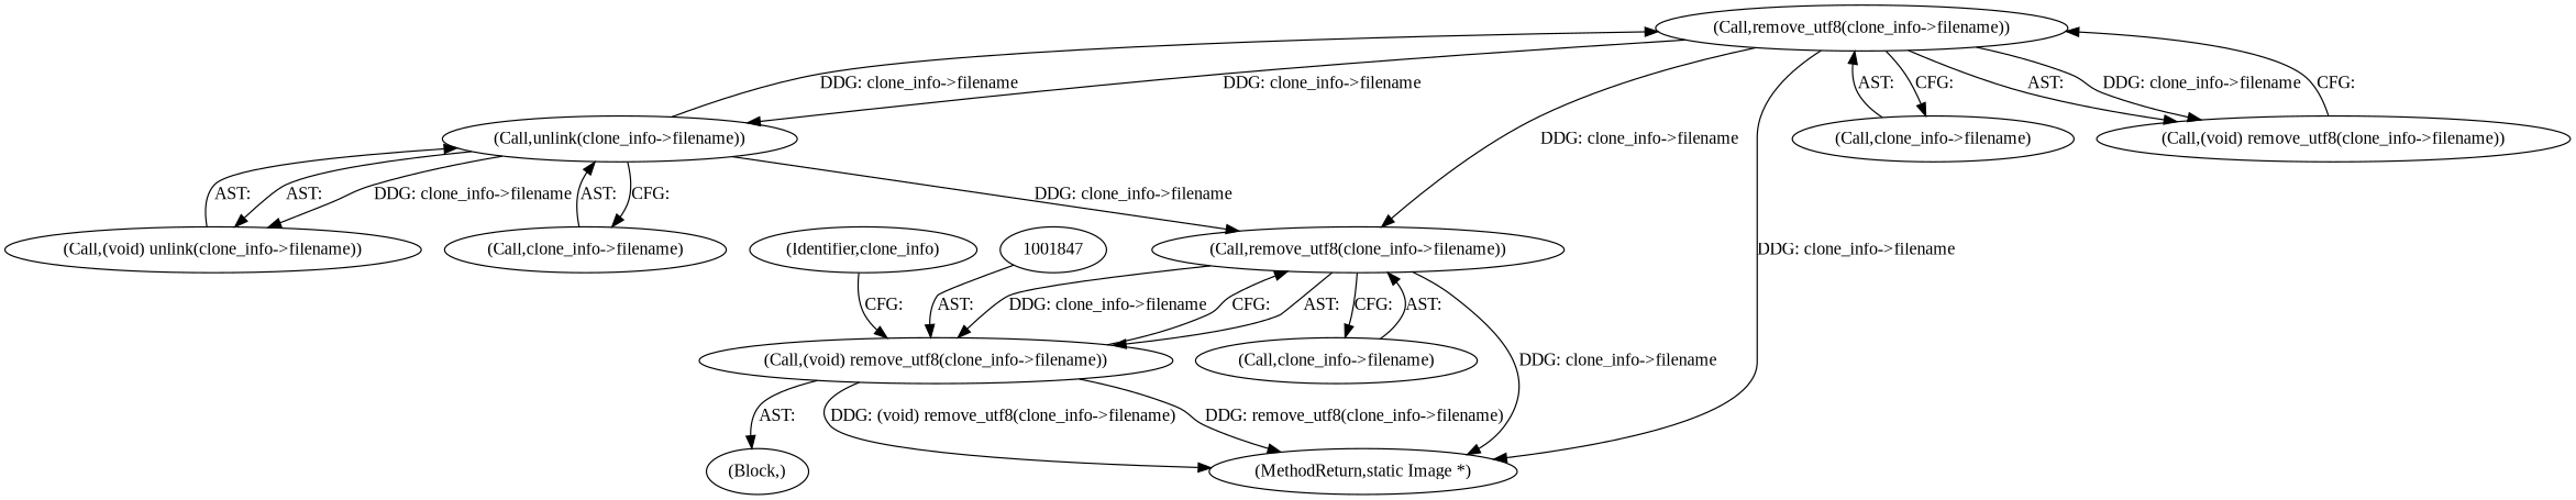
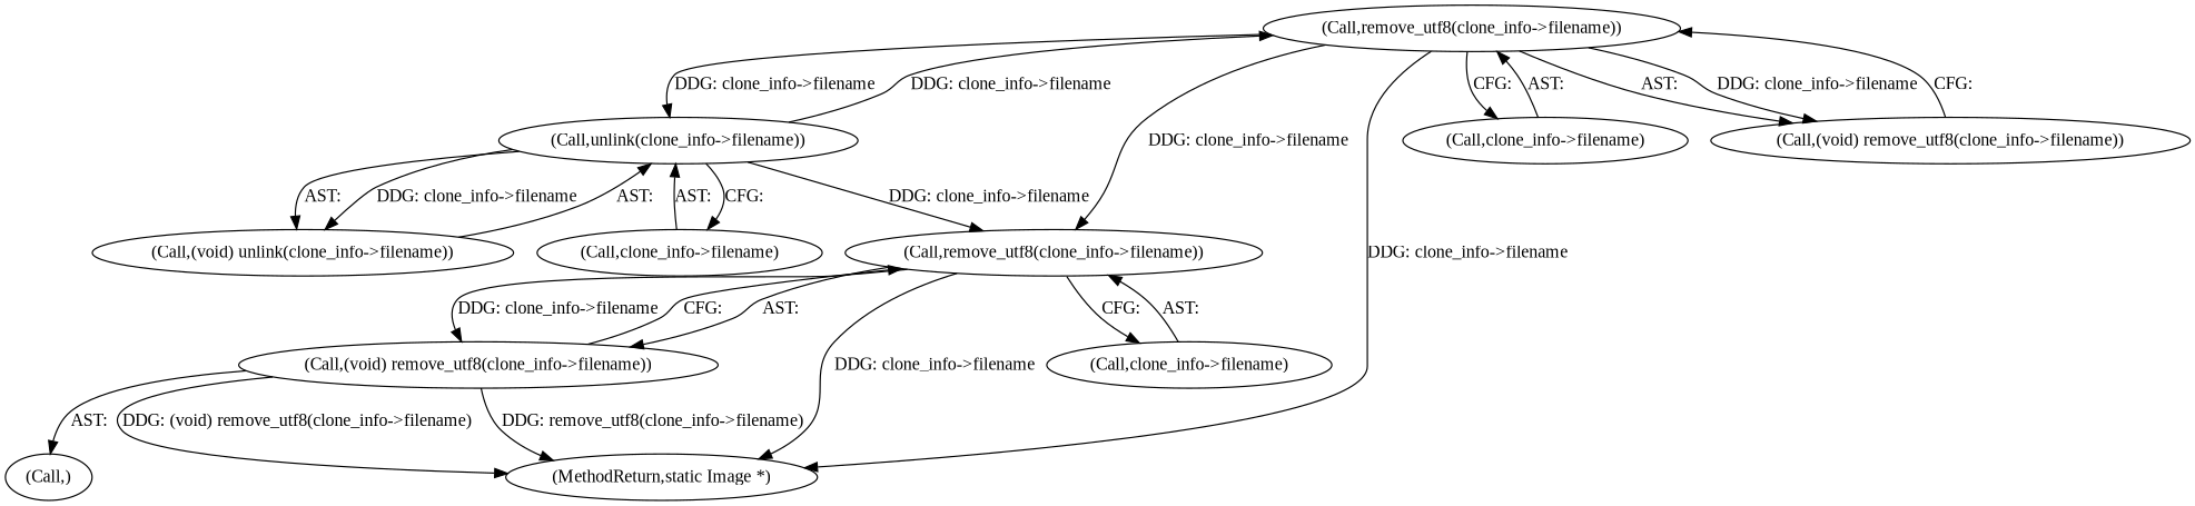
  digraph {
    fontname="Liberation Serif"
    node [fontname="Liberation Serif"]
    edge [fontname="Liberation Serif"]
    n1 [label="(Call,remove_utf8(clone_info->filename))"]
    n2 [label="(Call,(void) remove_utf8(clone_info->filename))"]
    n3 [label="(MethodReturn,static Image *)"]
    n4 [label="(Call,clone_info->filename)"]
-   n5 [label="(Block,)"]
+   n5 [label="(Call,)"]
    n6 [label="(Call,unlink(clone_info->filename))"]
    n7 [label="(Call,remove_utf8(clone_info->filename))"]
    n8 [label="(Call,clone_info->filename)"]
    n9 [label="(Call,(void) unlink(clone_info->filename))"]
    n10 [label="(Call,clone_info->filename)"]
    n11 [label="(Call,(void) remove_utf8(clone_info->filename))"]
-   n12 [label="(Identifier,clone_info)"]
-   1001847
    n1 -> n2 [label="AST: "]
    n1 -> n2 [label="DDG: clone_info->filename"]
    n1 -> n3 [label="DDG: clone_info->filename"]
    n1 -> n4 [label="CFG: "]
    n2 -> n1 [label="CFG: "]
    n2 -> n3 [label="DDG: (void) remove_utf8(clone_info->filename)"]
    n2 -> n3 [label="DDG: remove_utf8(clone_info->filename)"]
    n2 -> n5 [label="AST: "]
    n4 -> n1 [label="AST: "]
    n6 -> n1 [label="DDG: clone_info->filename"]
    n6 -> n7 [label="DDG: clone_info->filename"]
    n6 -> n8 [label="CFG: "]
    n6 -> n9 [label="AST: "]
    n6 -> n9 [label="DDG: clone_info->filename"]
    n7 -> n1 [label="DDG: clone_info->filename"]
    n7 -> n3 [label="DDG: clone_info->filename"]
    n7 -> n6 [label="DDG: clone_info->filename"]
    n7 -> n10 [label="CFG: "]
    n7 -> n11 [label="AST: "]
    n7 -> n11 [label="DDG: clone_info->filename"]
    n8 -> n6 [label="AST: "]
    n9 -> n6 [label="AST: "]
    n10 -> n7 [label="AST: "]
    n11 -> n7 [label="CFG: "]
-   n12 -> n2 [label="CFG: "]
-   1001847 -> n2 [label="AST: "]
  }
